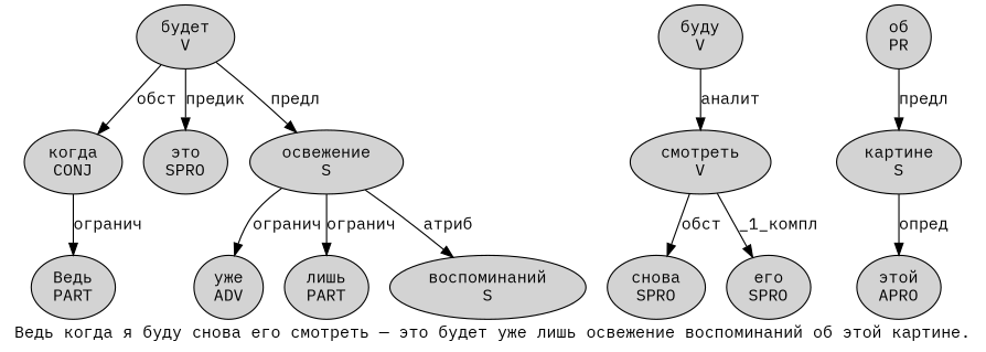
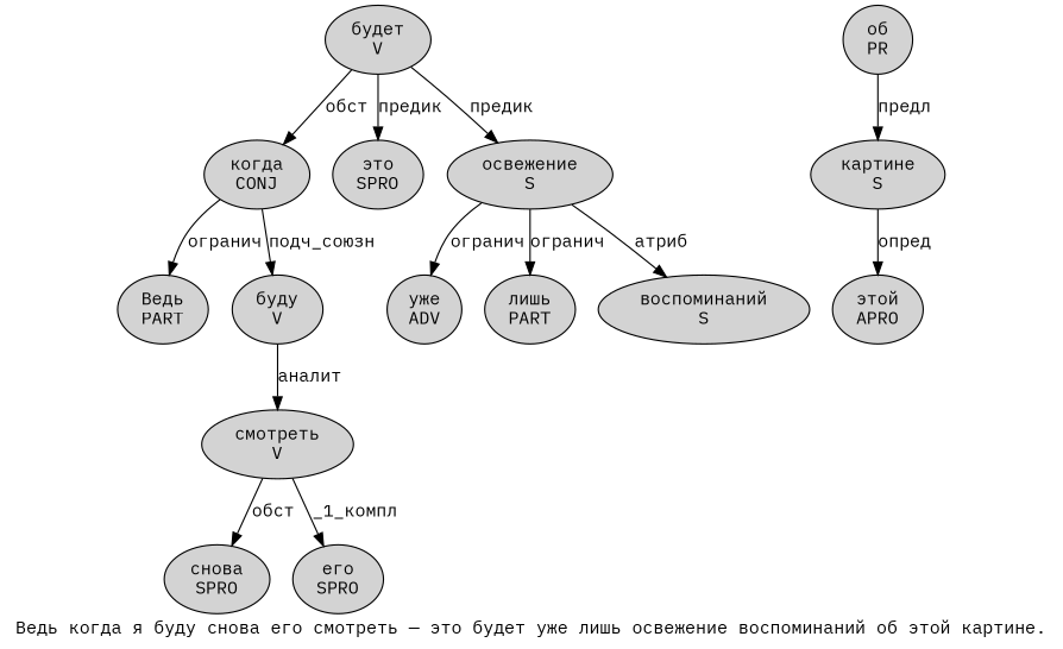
  digraph {
    fontname="IBM Plex Mono"
    label="Ведь когда я буду снова его смотреть — это будет уже лишь освежение воспоминаний об этой картине."
    node [fillcolor=lightgray fontname="IBM Plex Mono" penwidth=1 shape=ellipse style=filled]
    edge [fontname="IBM Plex Mono"]
    n1 [label="Ведь\nPART"]
    n2 [label="когда\nCONJ"]
    n3 [label="буду\nV"]
    n4 [label="смотреть\nV"]
    n5 [label="снова\nSPRO"]
    n6 [label="его\nSPRO"]
    n7 [label="это\nSPRO"]
    n8 [label="будет\nV"]
    n9 [label="освежение\nS"]
    n10 [label="уже\nADV"]
    n11 [label="лишь\nPART"]
    n12 [label="воспоминаний\nS"]
    n13 [label="об\nPR"]
    n14 [label="картине\nS"]
    n15 [label="этой\nAPRO"]
    n2 -> n1 [label="огранич"]
+   n2 -> n3 [label="подч_союзн"]
    n3 -> n4 [label="аналит"]
    n4 -> n5 [label="обст"]
    n4 -> n6 [label="_1_компл"]
    n8 -> n2 [label="обст"]
    n8 -> n7 [label="предик"]
-   n8 -> n9 [label="предл"]
+   n8 -> n9 [label="предик"]
    n9 -> n10 [label="огранич"]
    n9 -> n11 [label="огранич"]
    n9 -> n12 [label="атриб"]
    n13 -> n14 [label="предл"]
    n14 -> n15 [label="опред"]
  }
